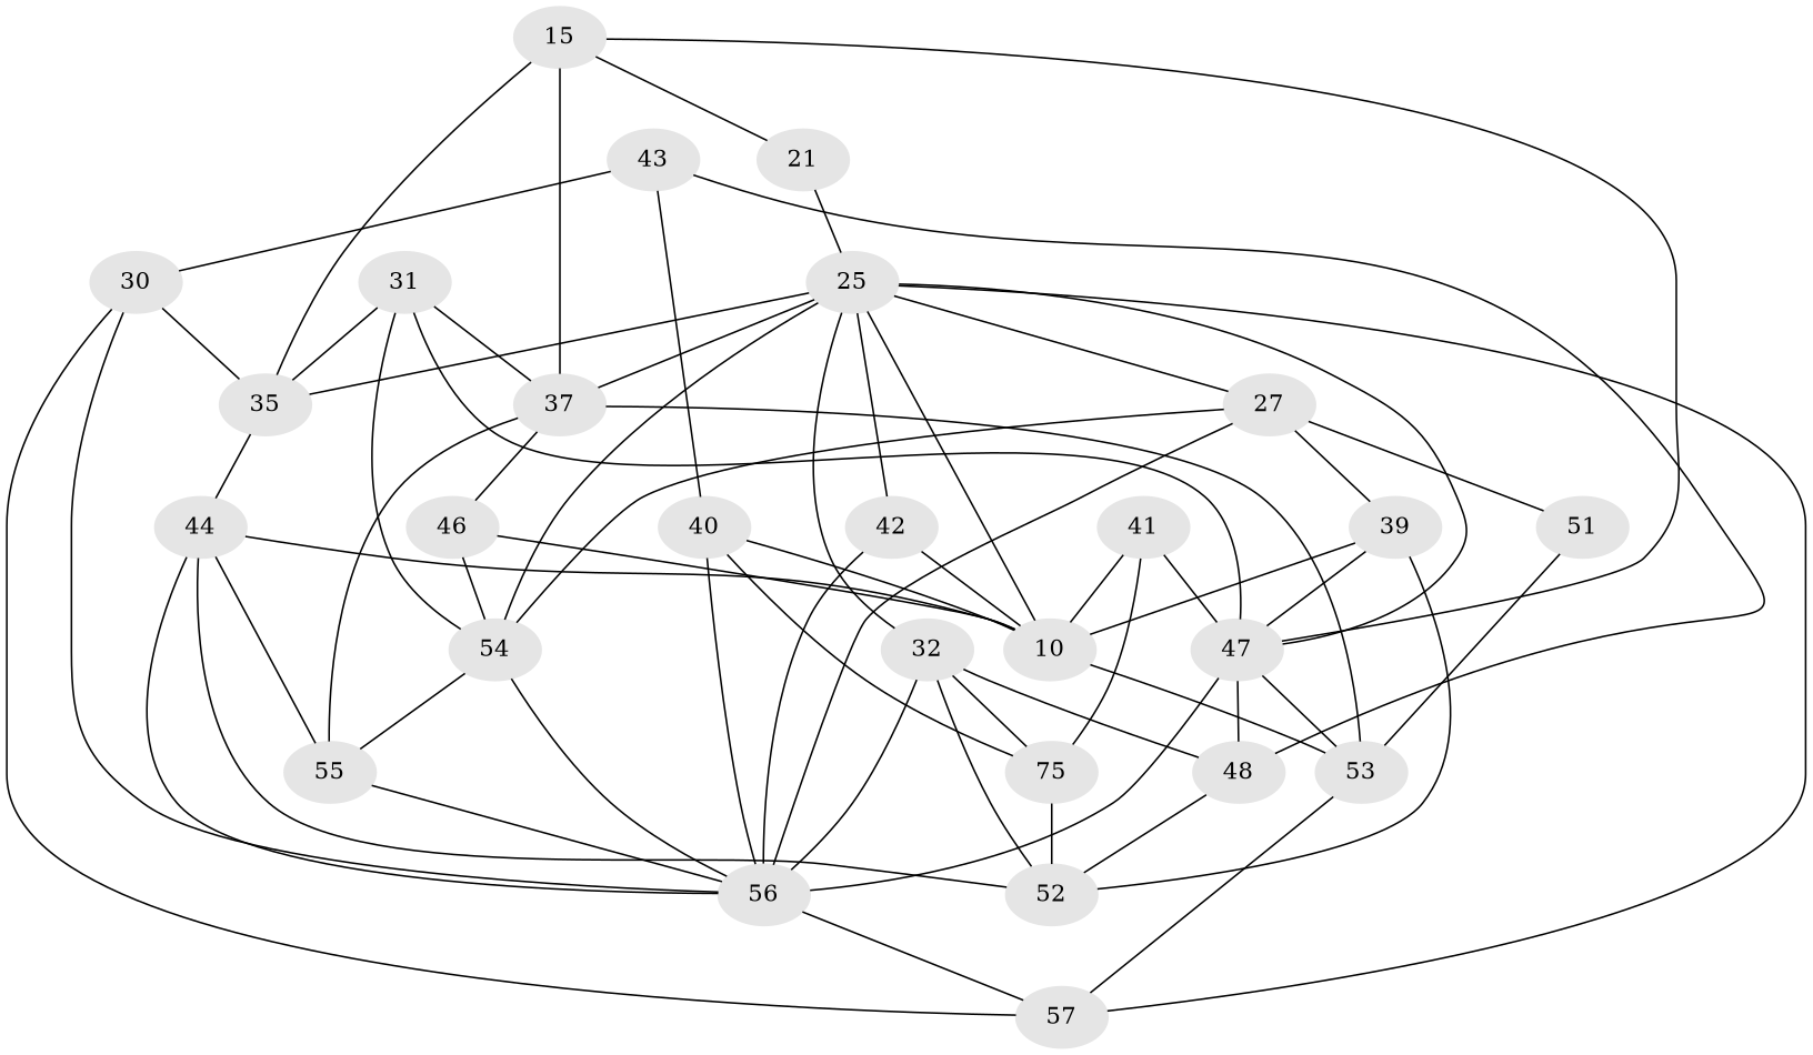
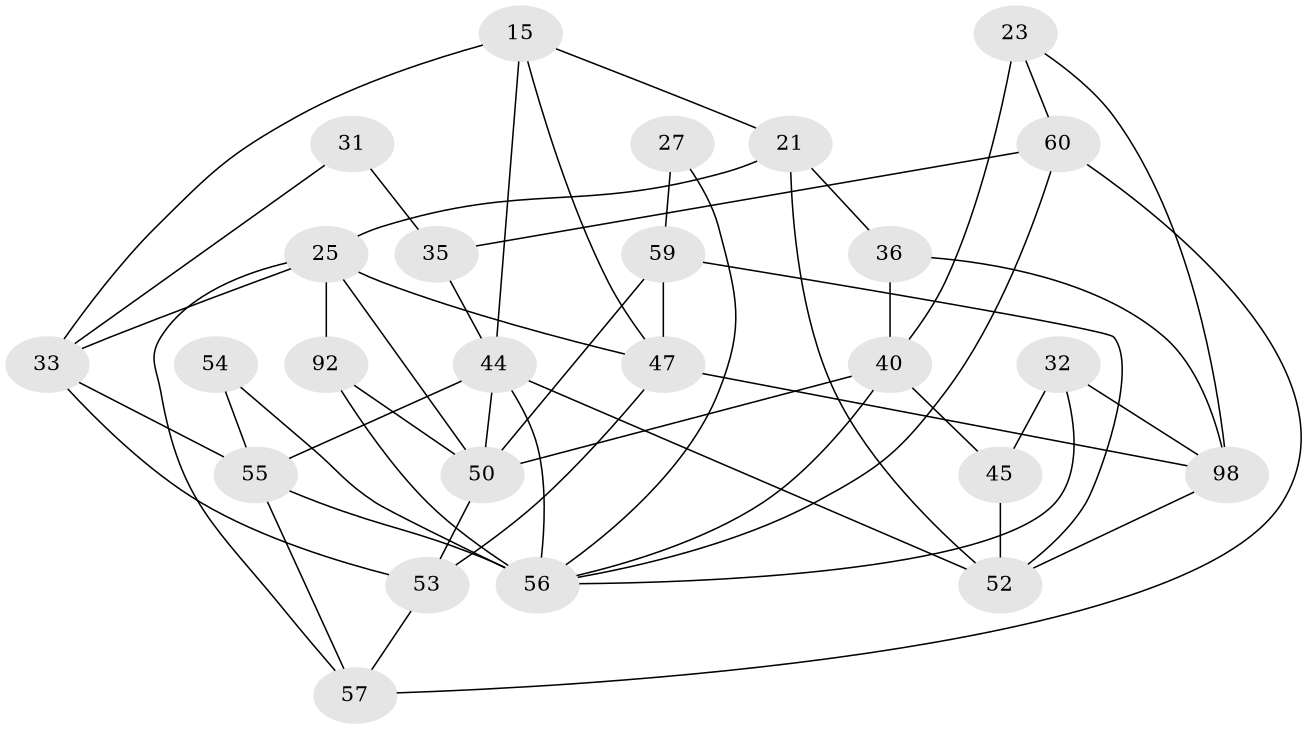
  graph {
    node [color=gray90 style=filled]
    n1 [label=15 super="+9"]
    21
-   37 [super="+19+15"]
+   37 [super="+19+15" label=33]
    44 [super="+26"]
    47 [super="+33"]
    25 [super="+14"]
+   36
    52 [super="+24"]
-   46
    53 [super="+43"]
    55 [super="+18"]
-   50 [super="+10+28+38" label=10]
+   50 [super="+10+28+38"]
    56 [super="+17+49"]
-   48 [super="+12"]
+   48 [super="+12" label=98]
    27 [super="+4"]
    32 [super="+2"]
    35
    54 [super="+29"]
    57
-   42
+   42 [label=92]
    40 [super="+22"]
-   23 [label=43]
-   30
-   45 [super="+34" label=75]
-   51
-   39
+   23
+   30 [label=60]
+   45 [super="+34"]
+   39 [label=59]
    31
-   41
    n1 -- 21
    n1 -- 37 [weight=2]
-   n1 -- 35 [weight=2]
+   n1 -- 44 [weight=2]
    n1 -- 47
    21 -- 25
-   32 -- 52
-   37 -- 46
+   21 -- 36
+   21 -- 52
    37 -- 53
    37 -- 55 [weight=2]
    44 -- 52
    44 -- 55 [weight=2]
    44 -- 50
    44 -- 56
    47 -- 53
-   47 -- 56
    47 -- 48
    25 -- 37
    25 -- 47
    25 -- 50 [weight=2]
-   25 -- 27
-   25 -- 32 [weight=2]
-   25 -- 35
-   25 -- 54
    25 -- 57
    25 -- 42
-   46 -- 50 [weight=2]
-   46 -- 54
+   36 -- 48 [weight=2]
+   36 -- 40
    53 -- 57
    55 -- 56 [weight=2]
-   56 -- 57
+   55 -- 57
    50 -- 53 [weight=2]
    48 -- 52
    27 -- 56
-   27 -- 54
-   27 -- 51 [weight=2]
    27 -- 39
    32 -- 56
    32 -- 48
    32 -- 45 [weight=2]
    35 -- 44
    54 -- 55
    54 -- 56
    42 -- 50
    42 -- 56 [weight=3]
    40 -- 50
    40 -- 56
    40 -- 45
    23 -- 48
    23 -- 40 [weight=2]
    23 -- 30
    30 -- 56
    30 -- 35
    30 -- 57
    45 -- 52 [weight=2]
-   51 -- 53
    39 -- 47
    39 -- 52
    39 -- 50
    31 -- 37
-   31 -- 47
    31 -- 35
-   31 -- 54
-   41 -- 47
-   41 -- 50 [weight=2]
-   41 -- 45
  }
